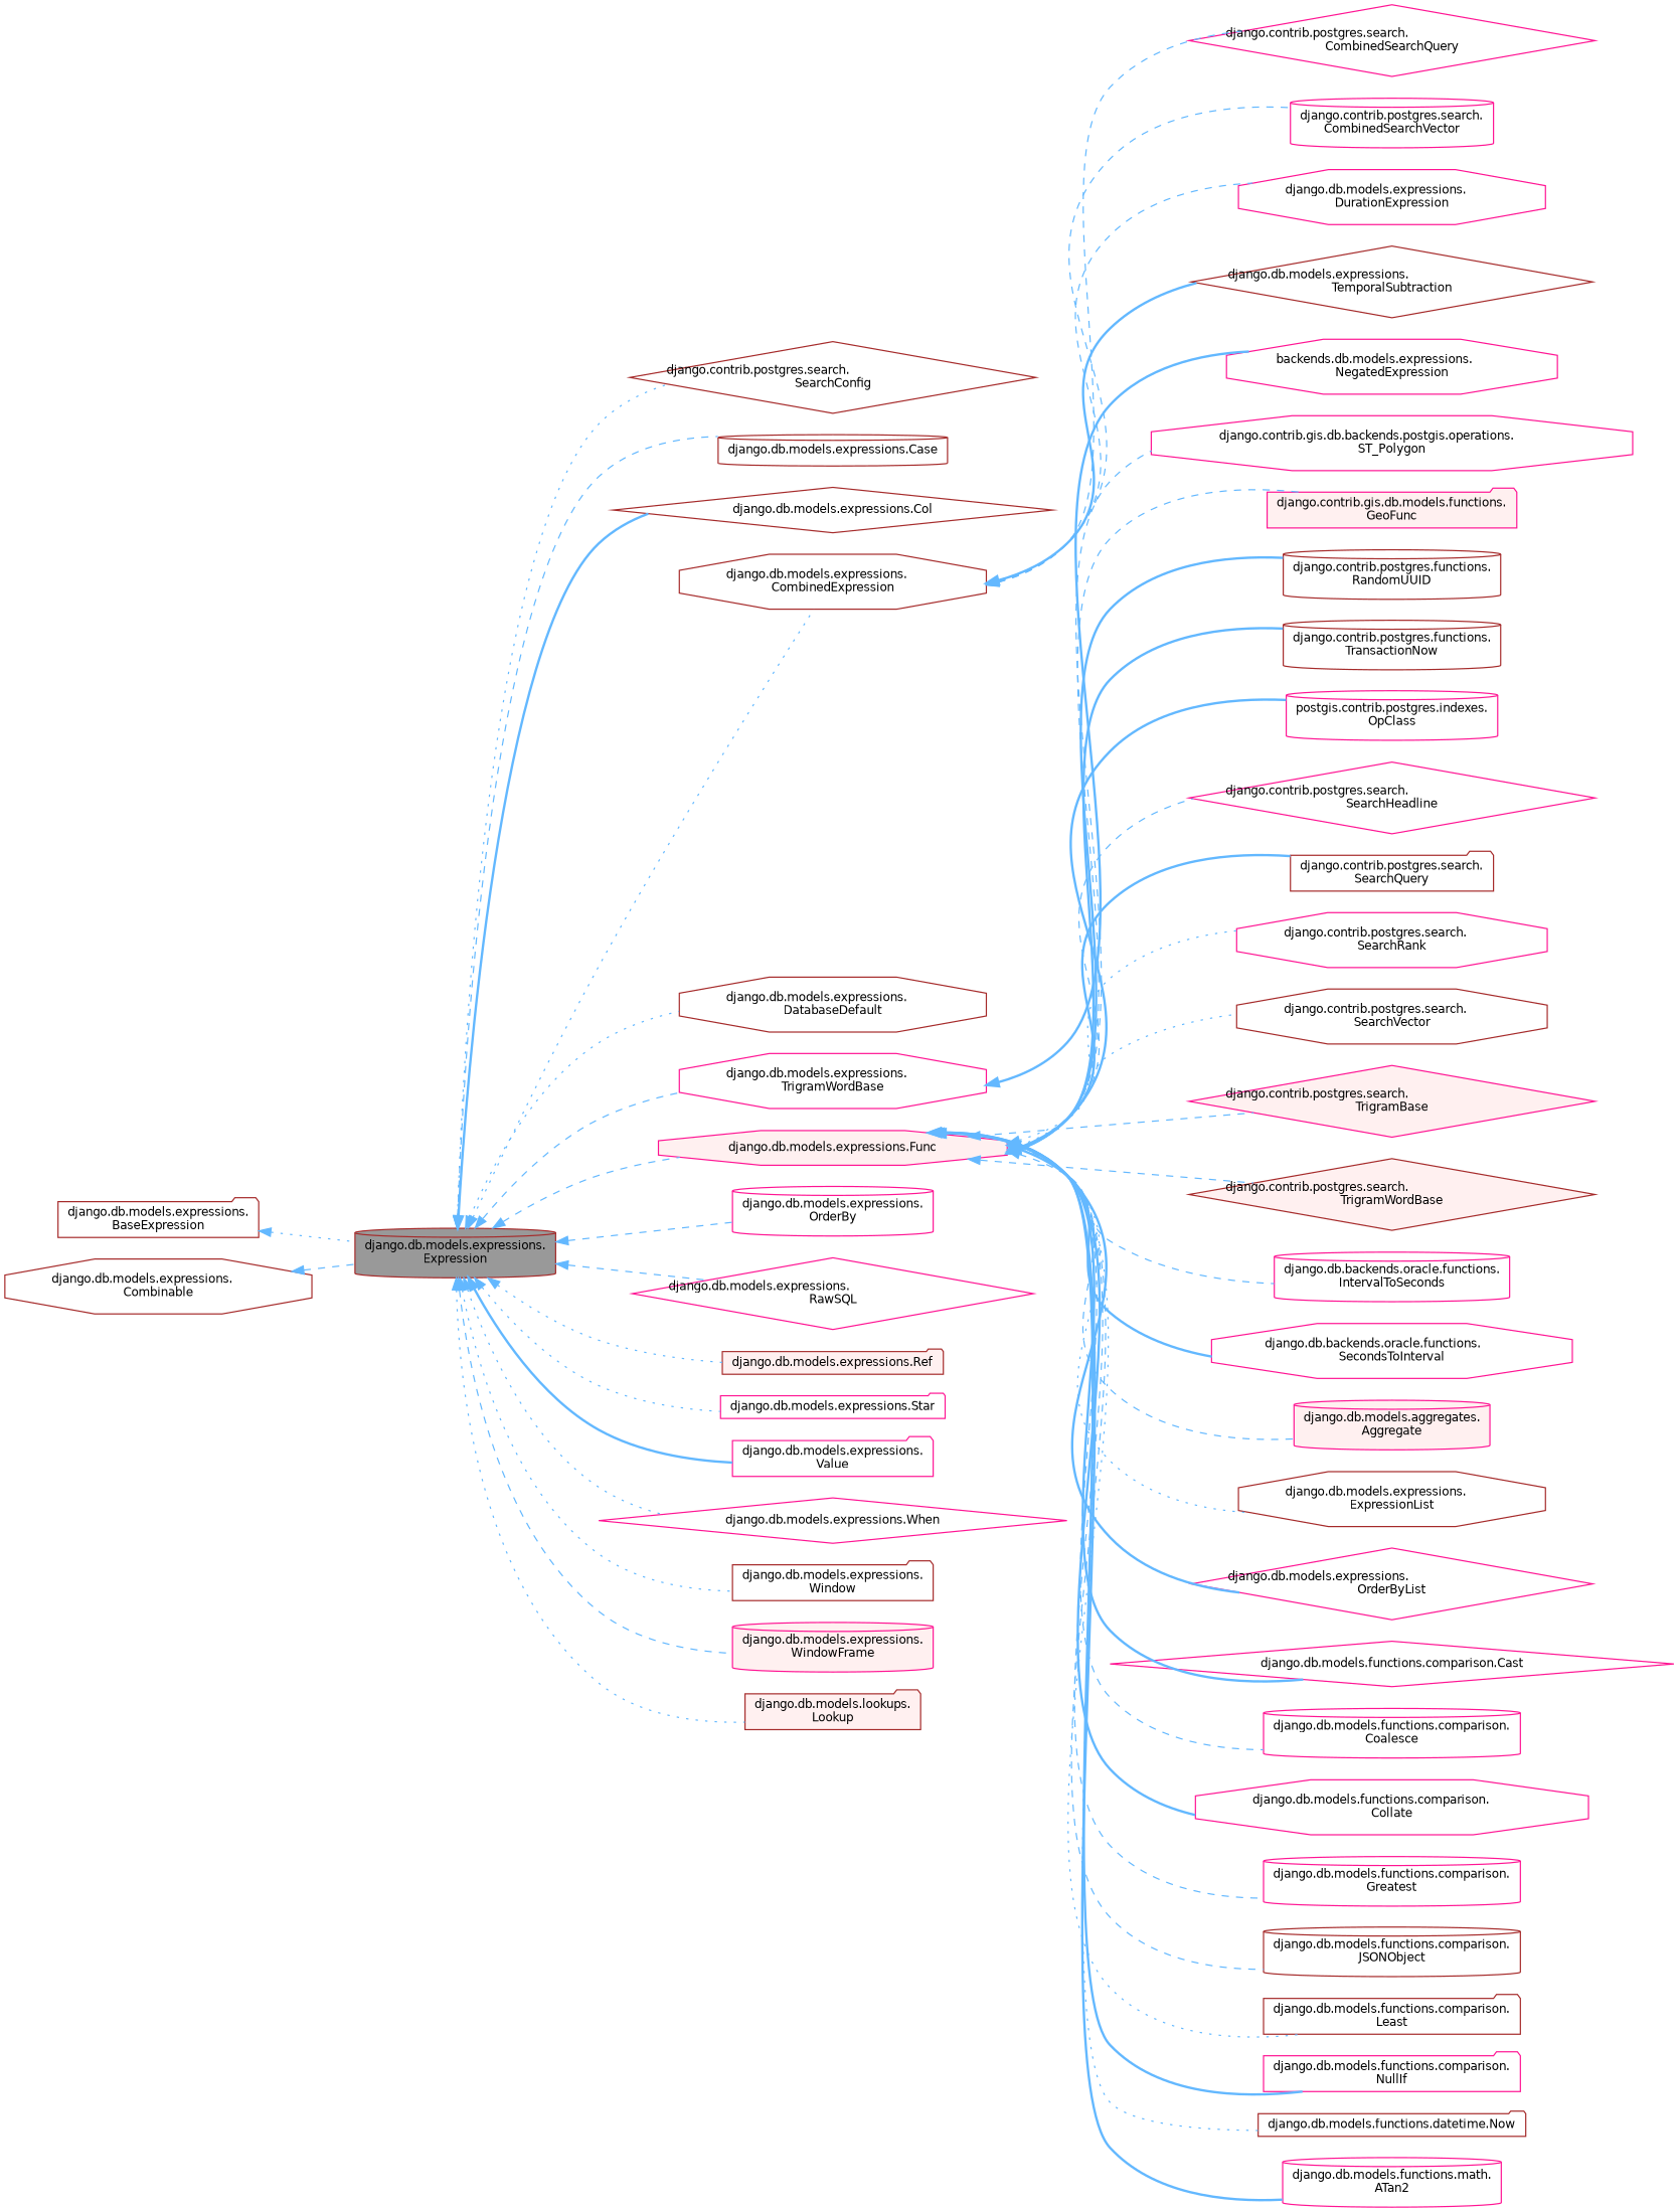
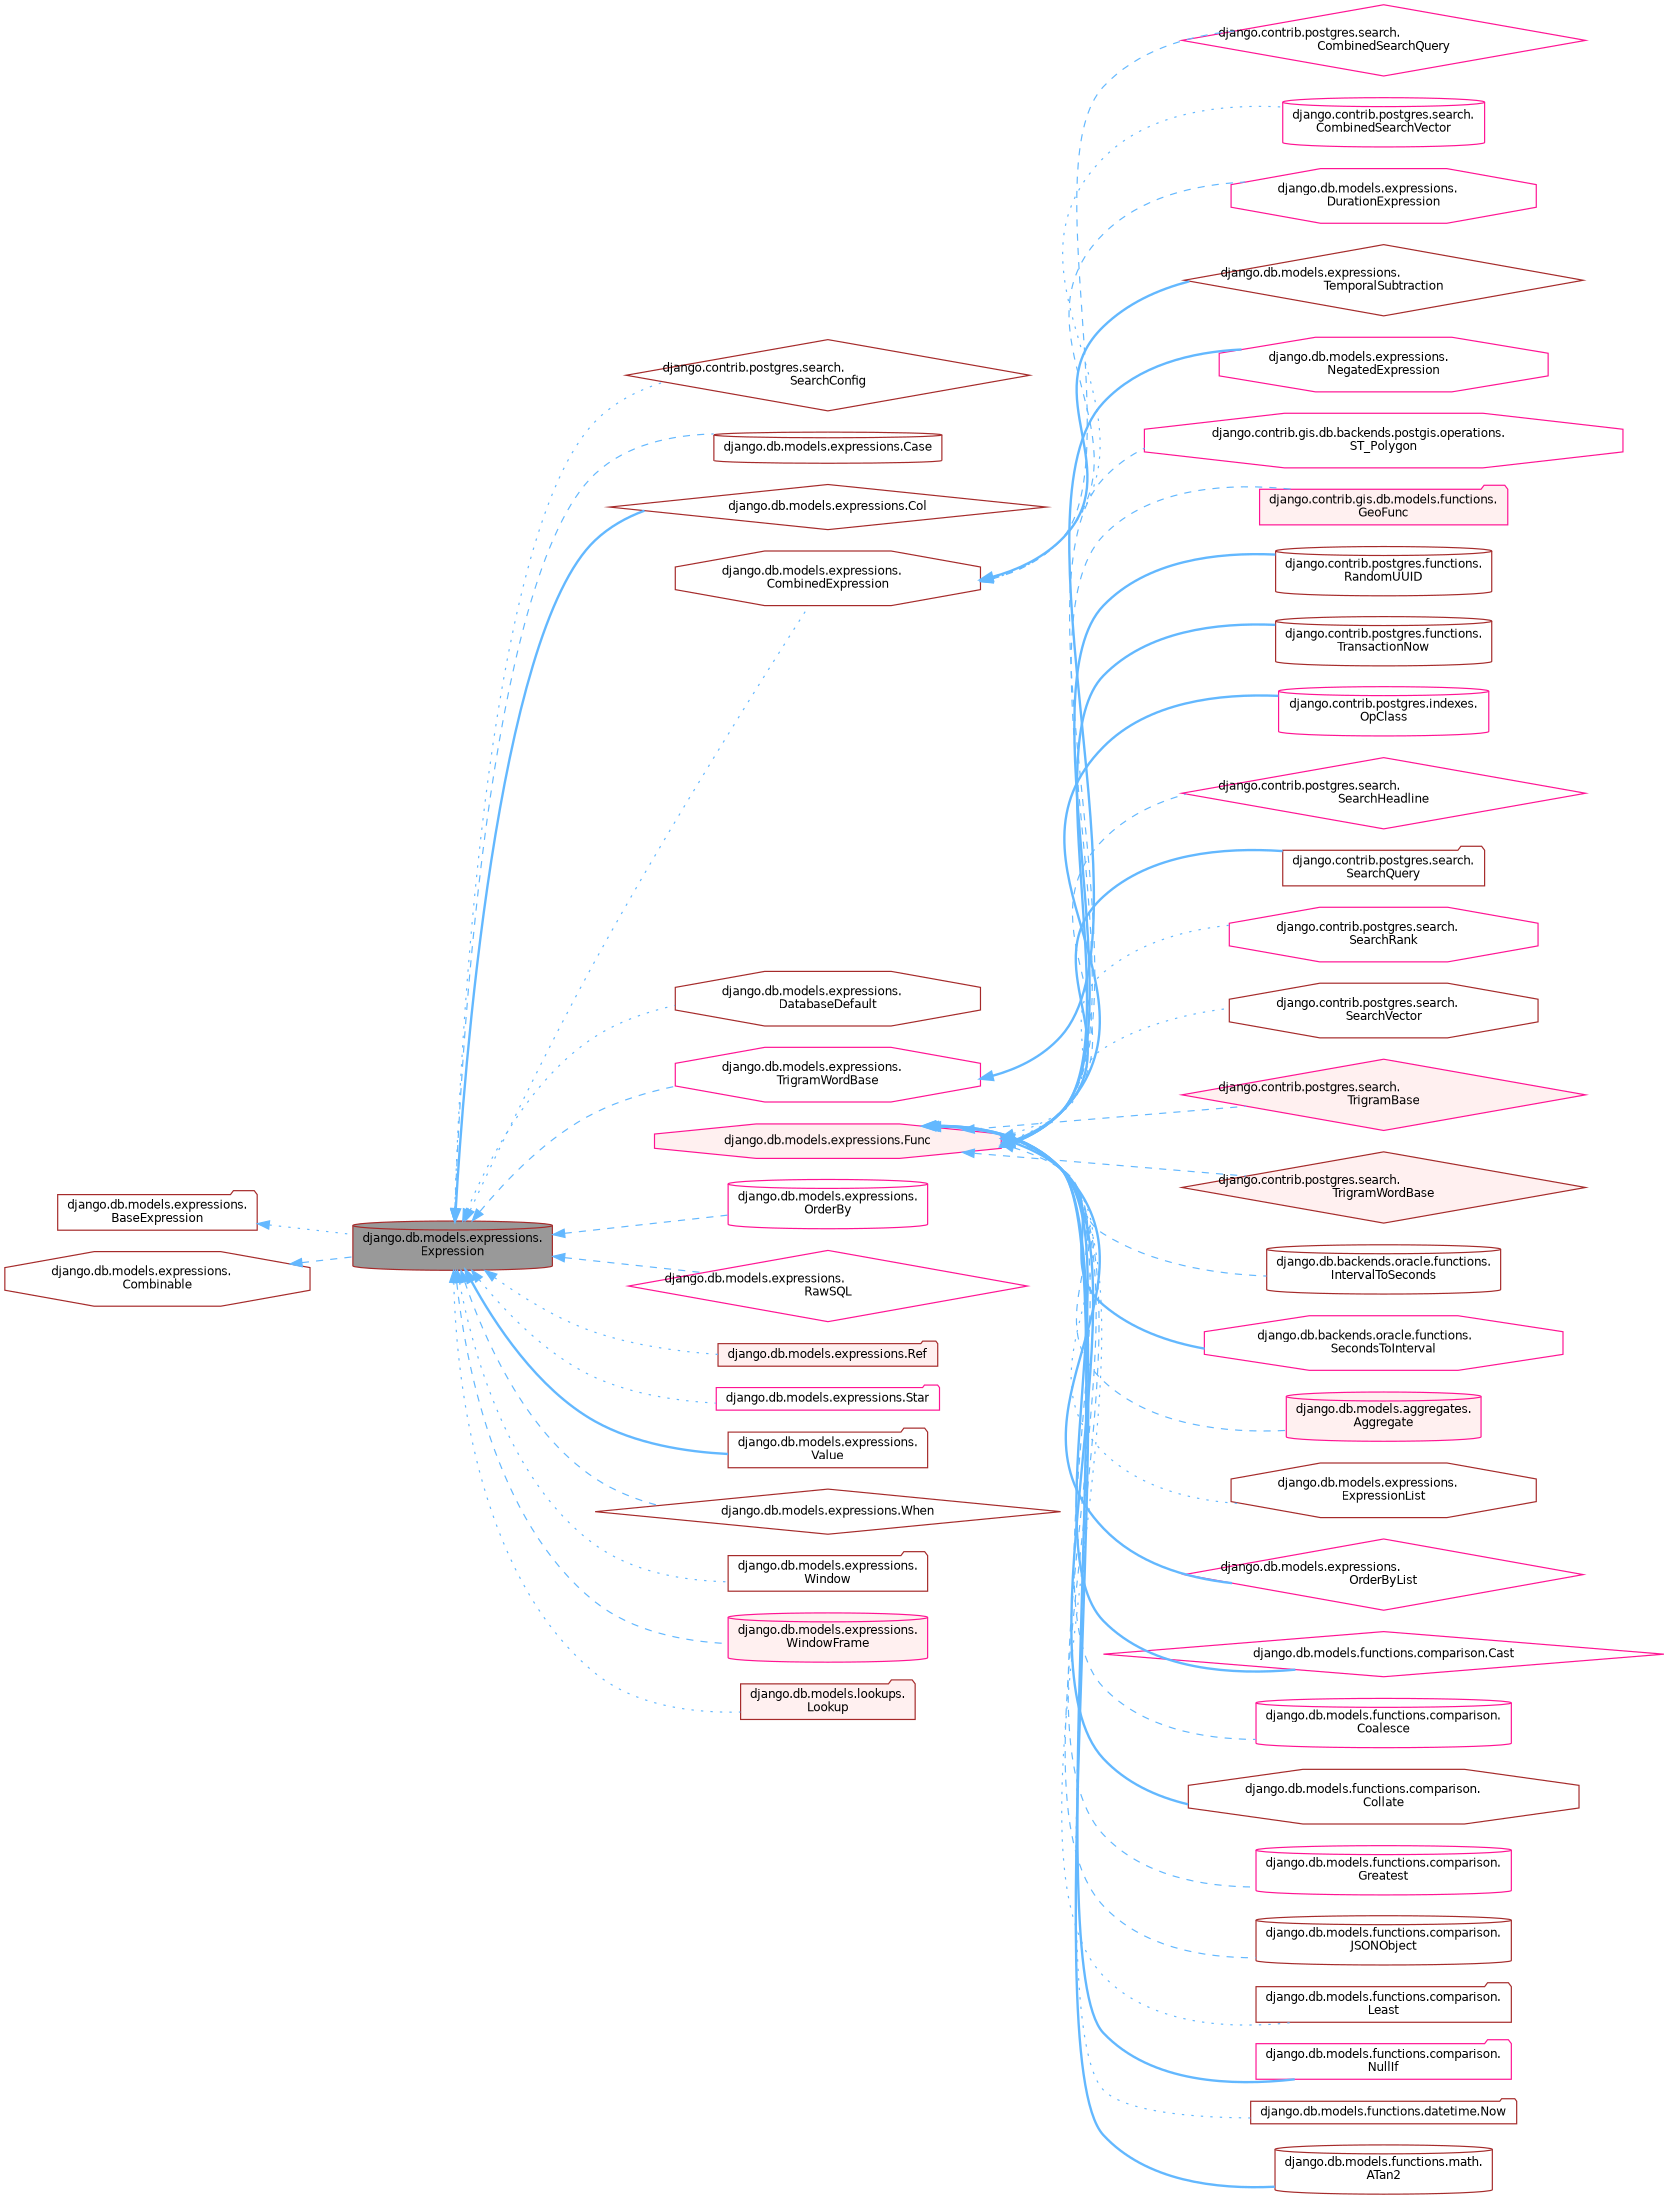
  digraph {
    rankdir=LR
    node [color=deeppink fillcolor=white fontname=Helvetica fontsize=10 shape=cylinder style=filled]
    edge [color=steelblue1 dir=back fontname=Helvetica fontsize=10 labelfontname=Helvetica labelfontsize=10 style=dashed]
    n1 [color=brown fillcolor=grey60 fontcolor=black height=0.2 label="django.db.models.expressions.\lExpression" width=0.4]
    n2 [color=brown height=0.2 label="django.contrib.postgres.search.\lSearchConfig" shape=diamond width=0.4]
    n3 [color=brown height=0.2 label="django.db.models.expressions.Case" width=0.4]
    n4 [color=brown height=0.2 label="django.db.models.expressions.Col" shape=diamond width=0.4]
    n5 [color=brown height=0.2 label="django.db.models.expressions.\lCombinedExpression" shape=octagon width=0.4]
    n6 [color=brown height=0.2 label="django.db.models.expressions.\lDatabaseDefault" shape=octagon width=0.4]
    n7 [height=0.2 label="django.db.models.expressions.\lTrigramWordBase" shape=octagon width=0.4]
    n8 [fillcolor="#FFF0F0" height=0.2 label="django.db.models.expressions.Func" shape=octagon width=0.4]
    n9 [height=0.2 label="django.db.models.expressions.\lOrderBy" width=0.4]
    n10 [height=0.2 label="django.db.models.expressions.\lRawSQL" shape=diamond width=0.4]
    n11 [color=brown fillcolor="#FFF0F0" height=0.2 label="django.db.models.expressions.Ref" shape=folder width=0.4]
    n12 [height=0.2 label="django.db.models.expressions.Star" shape=folder width=0.4]
-   n13 [height=0.2 label="django.db.models.expressions.\lValue" shape=folder width=0.4]
-   n14 [height=0.2 label="django.db.models.expressions.When" shape=diamond width=0.4]
+   n13 [color=brown height=0.2 label="django.db.models.expressions.\lValue" shape=folder width=0.4]
+   n14 [color=brown height=0.2 label="django.db.models.expressions.When" shape=diamond width=0.4]
    n15 [color=brown height=0.2 label="django.db.models.expressions.\lWindow" shape=folder width=0.4]
    n16 [fillcolor="#FFF0F0" height=0.2 label="django.db.models.expressions.\lWindowFrame" width=0.4]
    n17 [color=brown fillcolor="#FFF0F0" height=0.2 label="django.db.models.lookups.\lLookup" shape=folder width=0.4]
    n18 [height=0.2 label="django.contrib.postgres.search.\lCombinedSearchQuery" shape=diamond width=0.4]
    n19 [height=0.2 label="django.contrib.postgres.search.\lCombinedSearchVector" width=0.4]
    n20 [height=0.2 label="django.db.models.expressions.\lDurationExpression" shape=octagon width=0.4]
    n21 [color=brown height=0.2 label="django.db.models.expressions.\lTemporalSubtraction" shape=diamond width=0.4]
-   n22 [height=0.2 label="backends.db.models.expressions.\lNegatedExpression" shape=octagon width=0.4]
+   n22 [height=0.2 label="django.db.models.expressions.\lNegatedExpression" shape=octagon width=0.4]
    n23 [height=0.2 label="django.contrib.gis.db.backends.postgis.operations.\lST_Polygon" shape=octagon width=0.4]
    n24 [fillcolor="#FFF0F0" height=0.2 label="django.contrib.gis.db.models.functions.\lGeoFunc" shape=folder width=0.4]
    n25 [color=brown height=0.2 label="django.contrib.postgres.functions.\lRandomUUID" width=0.4]
    n26 [color=brown height=0.2 label="django.contrib.postgres.functions.\lTransactionNow" width=0.4]
-   n27 [height=0.2 label="postgis.contrib.postgres.indexes.\lOpClass" width=0.4]
+   n27 [height=0.2 label="django.contrib.postgres.indexes.\lOpClass" width=0.4]
    n28 [height=0.2 label="django.contrib.postgres.search.\lSearchHeadline" shape=diamond width=0.4]
    n29 [color=brown height=0.2 label="django.contrib.postgres.search.\lSearchQuery" shape=folder width=0.4]
    n30 [height=0.2 label="django.contrib.postgres.search.\lSearchRank" shape=octagon width=0.4]
    n31 [color=brown height=0.2 label="django.contrib.postgres.search.\lSearchVector" shape=octagon width=0.4]
    n32 [fillcolor="#FFF0F0" height=0.2 label="django.contrib.postgres.search.\lTrigramBase" shape=diamond width=0.4]
    n33 [color=brown fillcolor="#FFF0F0" height=0.2 label="django.contrib.postgres.search.\lTrigramWordBase" shape=diamond width=0.4]
-   n34 [height=0.2 label="django.db.backends.oracle.functions.\lIntervalToSeconds" width=0.4]
+   n34 [color=brown height=0.2 label="django.db.backends.oracle.functions.\lIntervalToSeconds" width=0.4]
    n35 [height=0.2 label="django.db.backends.oracle.functions.\lSecondsToInterval" shape=octagon width=0.4]
    n36 [fillcolor="#FFF0F0" height=0.2 label="django.db.models.aggregates.\lAggregate" width=0.4]
    n37 [color=brown height=0.2 label="django.db.models.expressions.\lExpressionList" shape=octagon width=0.4]
    n38 [height=0.2 label="django.db.models.expressions.\lOrderByList" shape=diamond width=0.4]
    n39 [height=0.2 label="django.db.models.functions.comparison.Cast" shape=diamond width=0.4]
    n40 [height=0.2 label="django.db.models.functions.comparison.\lCoalesce" width=0.4]
-   n41 [height=0.2 label="django.db.models.functions.comparison.\lCollate" shape=octagon width=0.4]
+   n41 [color=brown height=0.2 label="django.db.models.functions.comparison.\lCollate" shape=octagon width=0.4]
    n42 [height=0.2 label="django.db.models.functions.comparison.\lGreatest" width=0.4]
    n43 [color=brown height=0.2 label="django.db.models.functions.comparison.\lJSONObject" width=0.4]
    n44 [color=brown height=0.2 label="django.db.models.functions.comparison.\lLeast" shape=folder width=0.4]
    n45 [height=0.2 label="django.db.models.functions.comparison.\lNullIf" shape=folder width=0.4]
    n46 [color=brown height=0.2 label="django.db.models.functions.datetime.Now" shape=folder width=0.4]
-   n47 [height=0.2 label="django.db.models.functions.math.\lATan2" width=0.4]
+   n47 [color=brown height=0.2 label="django.db.models.functions.math.\lATan2" width=0.4]
    n48 [color=brown height=0.2 label="django.db.models.expressions.\lBaseExpression" shape=folder width=0.4]
    n49 [color=brown height=0.2 label="django.db.models.expressions.\lCombinable" shape=octagon width=0.4]
    n1 -> n2 [style=dotted]
    n1 -> n3
    n1 -> n4 [style=bold]
    n1 -> n5 [style=dotted]
    n1 -> n6 [style=dotted]
    n1 -> n7
-   n1 -> n8
    n1 -> n9
    n1 -> n10
    n1 -> n11 [style=dotted]
    n1 -> n12 [style=dotted]
    n1 -> n13 [style=bold]
-   n1 -> n14 [style=dotted]
+   n1 -> n14
    n1 -> n15 [style=dotted]
    n1 -> n16
    n1 -> n17 [style=dotted]
    n5 -> n18
-   n5 -> n19
+   n5 -> n19 [style=dotted]
    n5 -> n20
    n5 -> n21 [style=bold]
    n7 -> n22 [style=bold]
    n8 -> n23
    n8 -> n24
    n8 -> n25 [style=bold]
    n8 -> n26 [style=bold]
    n8 -> n27 [style=bold]
    n8 -> n28
    n8 -> n29 [style=bold]
    n8 -> n30 [style=dotted]
    n8 -> n31 [style=dotted]
    n8 -> n32
    n8 -> n33
    n8 -> n34
    n8 -> n35 [style=bold]
    n8 -> n36
    n8 -> n37 [style=dotted]
    n8 -> n38 [style=bold]
    n8 -> n39 [style=bold]
    n8 -> n40
    n8 -> n41 [style=bold]
    n8 -> n42
    n8 -> n43
    n8 -> n44 [style=dotted]
    n8 -> n45 [style=bold]
    n8 -> n46 [style=dotted]
    n8 -> n47 [style=bold]
    n48 -> n1 [style=dotted]
    n49 -> n1
  }
